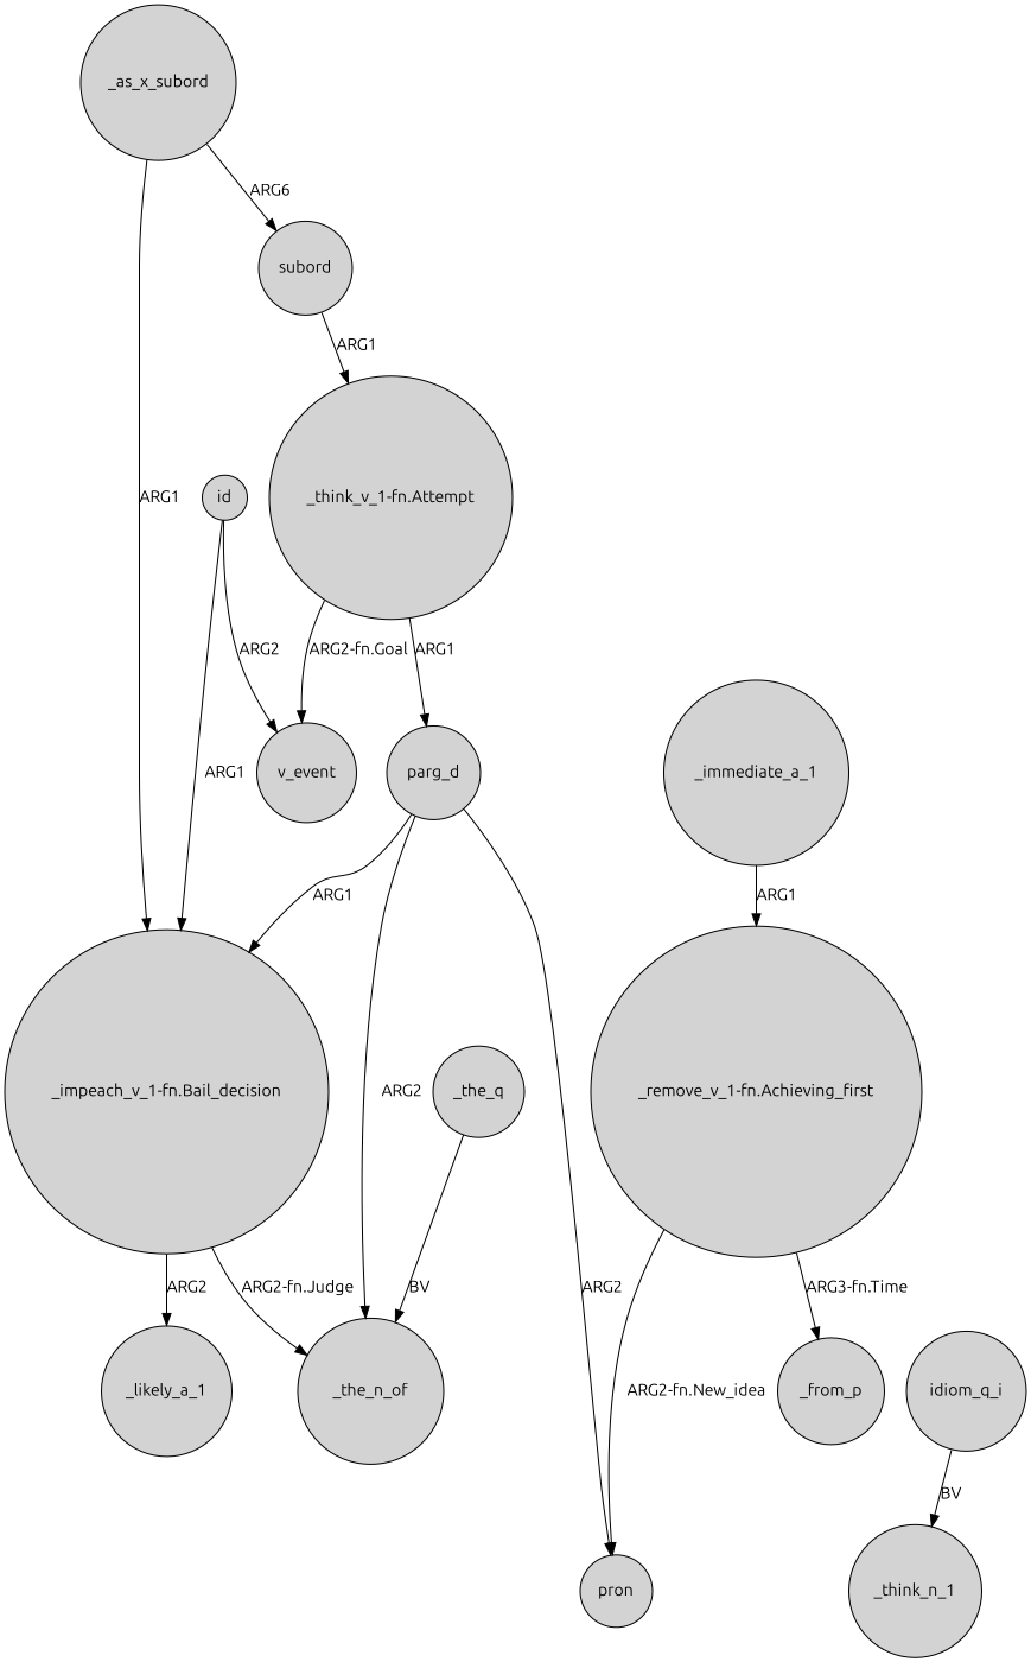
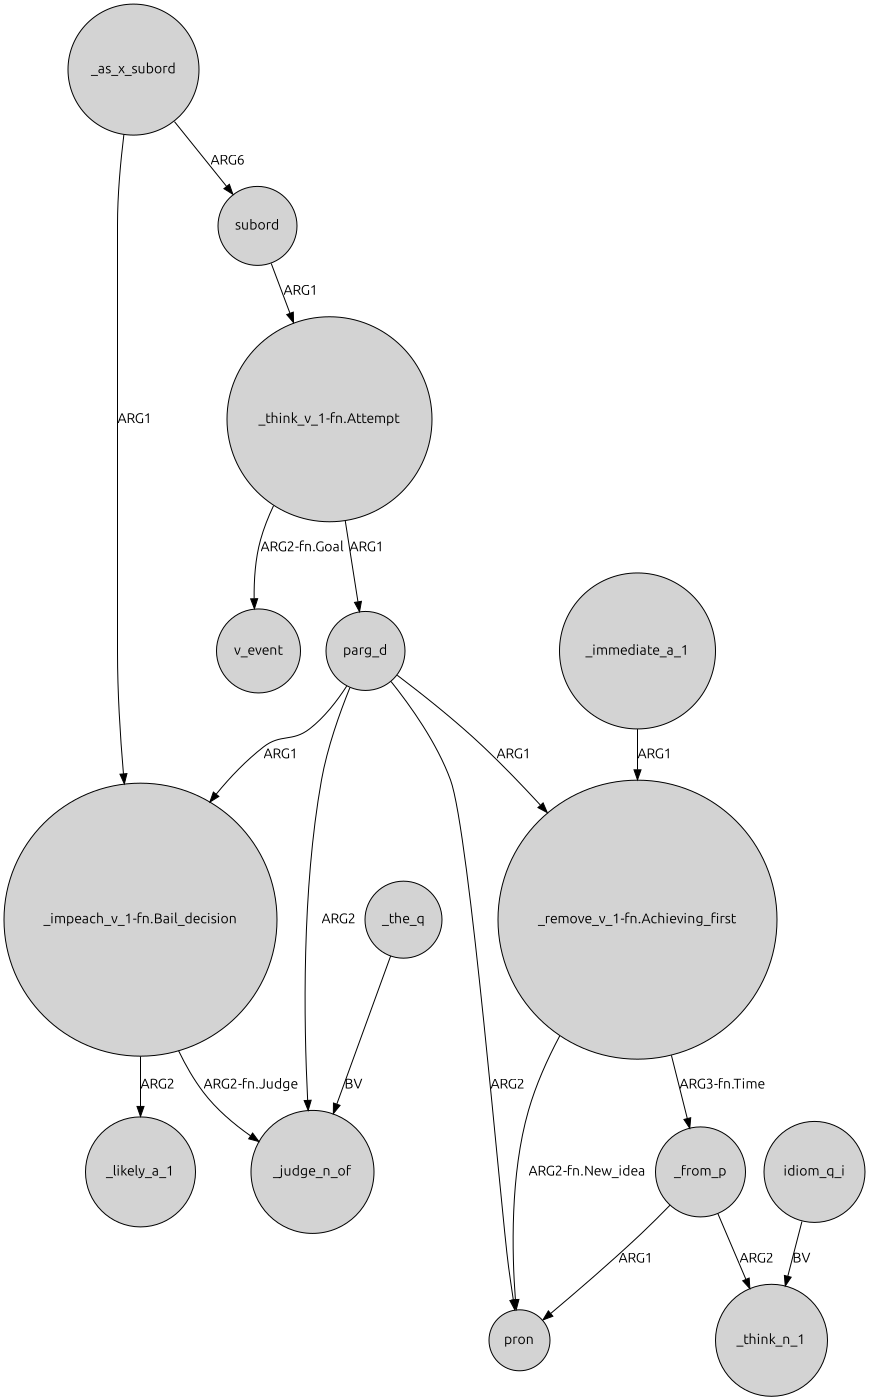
  digraph {
    fontname=Ubuntu
    node [fontname=Ubuntu shape=circle style=filled]
    edge [fontname=Ubuntu]
    _as_x_subord
    "_impeach_v_1-fn.Bail_decision"
    subord
-   _judge_n_of [label=_the_n_of]
+   _judge_n_of
    _likely_a_1
    "_think_v_1-fn.Attempt"
    "_remove_v_1-fn.Achieving_first"
    _from_p
    pron
    n10 [label=_think_n_1]
    v_event
    parg_d
    idiom_q_i
-   id
    _immediate_a_1
    _the_q
    _as_x_subord -> "_impeach_v_1-fn.Bail_decision" [label=ARG1]
    _as_x_subord -> subord [label=ARG6]
    "_impeach_v_1-fn.Bail_decision" -> _judge_n_of [label="ARG2-fn.Judge"]
    "_impeach_v_1-fn.Bail_decision" -> _likely_a_1 [label=ARG2]
    subord -> "_think_v_1-fn.Attempt" [label=ARG1]
    "_think_v_1-fn.Attempt" -> v_event [label="ARG2-fn.Goal"]
    "_think_v_1-fn.Attempt" -> parg_d [label=ARG1]
    "_remove_v_1-fn.Achieving_first" -> _from_p [label="ARG3-fn.Time"]
    "_remove_v_1-fn.Achieving_first" -> pron [label="ARG2-fn.New_idea"]
+   _from_p -> pron [label=ARG1]
+   _from_p -> n10 [label=ARG2]
    parg_d -> "_impeach_v_1-fn.Bail_decision" [label=ARG1]
    parg_d -> _judge_n_of [label=ARG2]
+   parg_d -> "_remove_v_1-fn.Achieving_first" [label=ARG1]
    parg_d -> pron [label=ARG2]
    idiom_q_i -> n10 [label=BV]
-   id -> "_impeach_v_1-fn.Bail_decision" [label=ARG1]
-   id -> v_event [label=ARG2]
    _immediate_a_1 -> "_remove_v_1-fn.Achieving_first" [label=ARG1]
    _the_q -> _judge_n_of [label=BV]
  }
